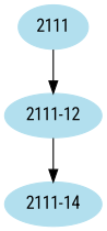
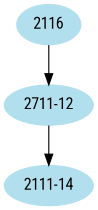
  digraph {
    fontname="Roboto Condensed"
    node [color=lightblue2 fontname="Roboto Condensed" style=filled]
    edge [fontname="Roboto Condensed"]
-   2111
-   "2111-12"
+   2111 [label=2116]
+   "2111-12" [label="2711-12"]
    "2111-14"
    2111 -> "2111-12"
    "2111-12" -> "2111-14"
  }
